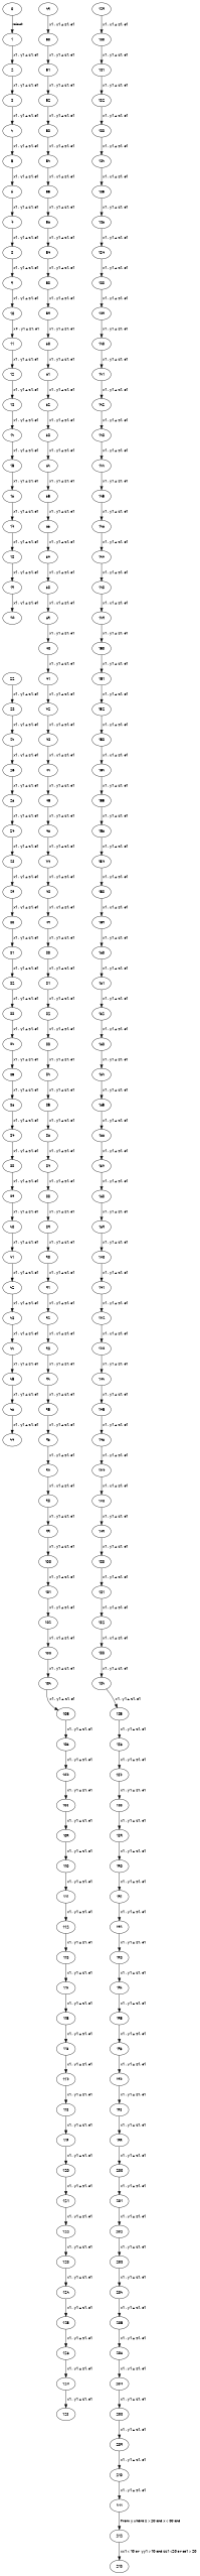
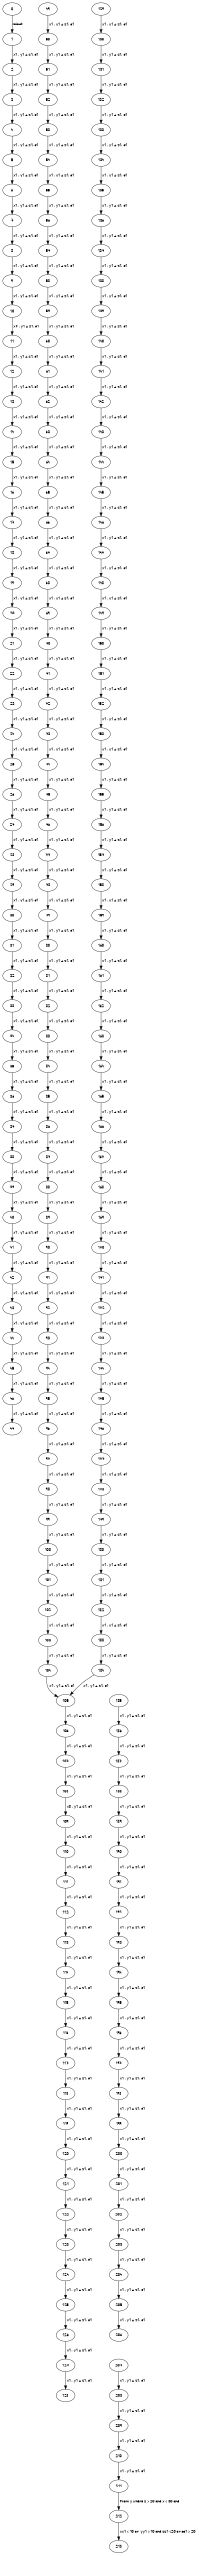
  digraph {
    fontname="Patrick Hand"
    node [fontname="Patrick Hand"]
    edge [fontname="Patrick Hand"]
    0
    1
    2
    3
    4
    5
    6
    7
    8
    9
    10
    11
    12
    13
    14
    15
    16
    17
    18
    19
    20
+   21
    22
    23
    24
    25
    26
    27
    28
    29
    30
    31
    32
    33
    34
    35
    36
    37
    38
    39
    40
    41
    42
    43
    44
    45
    46
    47
    49
    50
    51
    52
    53
    54
    55
    56
    57
    58
    59
    60
    61
    62
    63
    64
    65
    66
    67
    68
    69
    70
    71
    72
    73
    74
    75
    76
    77
    78
    79
    80
    81
    82
    83
    84
    85
    86
    87
    88
    89
    90
    91
    92
    93
    94
    95
    96
    97
    98
    99
    100
    101
    102
    103
    104
    105
    106
    107
    108
    109
    110
    111
    112
    113
    114
    115
    116
    117
    118
    119
    120
    121
    122
    123
    124
    125
    126
    127
    128
    129
    130
    131
    132
    133
    134
    135
    136
    137
    138
    139
    140
    141
    142
    143
    144
    145
    146
    147
    148
    149
    150
    151
    152
    153
    154
    155
    156
    157
    158
    159
    160
    161
    162
    163
    164
    165
    166
    167
    168
    169
    170
    171
    172
    173
    174
    175
    176
    177
    178
    179
    180
    181
    182
    183
    184
    185
    186
    187
    188
    189
    190
    191
    192
    193
    194
    195
    196
    197
    198
    199
    200
    201
    202
    203
    204
    205
    206
    207
    208
    209
    210
    211
    212
    213
    0 -> 1 [label="select "]
    1 -> 2 [label=" x1 , y1 + z1, c1 "]
    2 -> 3 [label=" x1 , y1 + z1, c1 "]
    3 -> 4 [label=" x1 , y1 + z1, c1 "]
    4 -> 5 [label=" x1 , y1 + z1, c1 "]
    5 -> 6 [label=" x1 , y1 + z1, c1 "]
    6 -> 7 [label=" x1 , y1 + z1, c1 "]
    7 -> 8 [label=" x1 , y1 + z1, c1 "]
    8 -> 9 [label=" x1 , y1 + z1, c1 "]
    9 -> 10 [label=" x1 , y1 + z1, c1 "]
    10 -> 11 [label=" x7 , y1 + z1, c1 "]
    11 -> 12 [label=" x1 , y1 + z1, c1 "]
    12 -> 13 [label=" x1 , y1 + z1, c1 "]
    13 -> 14 [label=" x1 , y1 + z1, c1 "]
    14 -> 15 [label=" x1 , y1 + z1, c1 "]
    15 -> 16 [label=" x1 , y1 + z1, c1 "]
    16 -> 17 [label=" x1 , y1 + z1, c1 "]
    17 -> 18 [label=" x1 , y1 + z1, c1 "]
    18 -> 19 [label=" x1 , y1 + z1, c1 "]
    19 -> 20 [label=" x1 , y1 + z1, c1 "]
+   20 -> 21 [label=" x1 , y1 + z1, c1 "]
+   21 -> 22 [label=" x1 , y1 + z1, c1 "]
    22 -> 23 [label=" x1 , y1 + z1, c1 "]
    23 -> 24 [label=" x1 , y1 + z1, c1 "]
    24 -> 25 [label=" x1 , y1 + z1, c1 "]
    25 -> 26 [label=" x1 , y1 + z1, c1 "]
    26 -> 27 [label=" x1 , y1 + z1, c1 "]
    27 -> 28 [label=" x1 , y1 + z1, c1 "]
    28 -> 29 [label=" x1 , y1 + z1, c1 "]
    29 -> 30 [label=" x1 , y1 + z1, c1 "]
    30 -> 31 [label=" x1 , y1 + z1, c1 "]
    31 -> 32 [label=" x1 , y1 + z1, c1 "]
    32 -> 33 [label=" x1 , y1 + z1, c1 "]
    33 -> 34 [label=" x1 , y1 + z1, c1 "]
    34 -> 35 [label=" x1 , y1 + z1, c1 "]
    35 -> 36 [label=" x1 , y1 + z1, c1 "]
    36 -> 37 [label=" x1 , y1 + z1, c1 "]
    37 -> 38 [label=" x1 , y1 + z1, c1 "]
    38 -> 39 [label=" x1 , y1 + z1, c1 "]
    39 -> 40 [label=" x1 , y1 + z1, c1 "]
    40 -> 41 [label=" x1 , y1 + z1, c1 "]
    41 -> 42 [label=" x1 , y1 + z1, c1 "]
    42 -> 43 [label=" x1 , y1 + z1, c1 "]
    43 -> 44 [label=" x1 , y1 + z1, c1 "]
    44 -> 45 [label=" x1 , y1 + z1, c1 "]
    45 -> 46 [label=" x1 , y1 + z1, c1 "]
    46 -> 47 [label=" x1 , y1 + z1, c1 "]
    49 -> 50 [label=" x1 , y1 + z1, c1 "]
    50 -> 51 [label=" x1 , y1 + z1, c1 "]
    51 -> 52 [label=" x1 , y1 + z1, c1 "]
    52 -> 53 [label=" x1 , y1 + z1, c1 "]
    53 -> 54 [label=" x1 , y1 + z1, c1 "]
    54 -> 55 [label=" x1 , y1 + z1, c1 "]
    55 -> 56 [label=" x1 , y1 + z1, c1 "]
    56 -> 57 [label=" x1 , y1 + z1, c1 "]
    57 -> 58 [label=" x1 , y1 + z1, c1 "]
    58 -> 59 [label=" x1 , y1 + z1, c1 "]
    59 -> 60 [label=" x1 , y1 + z1, c1 "]
    60 -> 61 [label=" x1 , y1 + z1, c1 "]
    61 -> 62 [label=" x1 , y1 + z1, c1 "]
    62 -> 63 [label=" x1 , y1 + z1, c1 "]
    63 -> 64 [label=" x1 , y1 + z1, c1 "]
    64 -> 65 [label=" x1 , y1 + z1, c1 "]
    65 -> 66 [label=" x1 , y1 + z1, c1 "]
    66 -> 67 [label=" x1 , y1 + z1, c1 "]
    67 -> 68 [label=" x1 , y1 + z1, c1 "]
    68 -> 69 [label=" x1 , y1 + z1, c1 "]
    69 -> 70 [label=" x1 , y1 + z1, c1 "]
    70 -> 71 [label=" x1 , y1 + z1, c1 "]
    71 -> 72 [label=" x1 , y1 + z1, c1 "]
    72 -> 73 [label=" x1 , y1 + z1, c1 "]
    73 -> 74 [label=" x1 , y1 + z1, c1 "]
    74 -> 75 [label=" x1 , y1 + z1, c1 "]
    75 -> 76 [label=" x1 , y1 + z1, c1 "]
    76 -> 77 [label=" x1 , y1 + z1, c1 "]
    77 -> 78 [label=" x1 , y1 + z1, c1 "]
    78 -> 79 [label=" x1 , y1 + z1, c1 "]
    79 -> 80 [label=" x1 , y1 + z1, c1 "]
    80 -> 81 [label=" x1 , y1 + z1, c1 "]
    81 -> 82 [label=" x1 , y1 + z1, c1 "]
    82 -> 83 [label=" x1 , y1 + z1, c1 "]
    83 -> 84 [label=" x1 , y1 + z1, c1 "]
    84 -> 85 [label=" x1 , y1 + z1, c1 "]
    85 -> 86 [label=" x1 , y1 + z1, c1 "]
    86 -> 87 [label=" x1 , y1 + z1, c1 "]
    87 -> 88 [label=" x1 , y1 + z1, c1 "]
    88 -> 89 [label=" x1 , y1 + z1, c1 "]
    89 -> 90 [label=" x1 , y1 + z1, c1 "]
    90 -> 91 [label=" x1 , y1 + z1, c1 "]
    91 -> 92 [label=" x1 , y1 + z1, c1 "]
    92 -> 93 [label=" x1 , y1 + z1, c1 "]
    93 -> 94 [label=" x1 , y1 + z1, c1 "]
    94 -> 95 [label=" x1 , y1 + z1, c1 "]
    95 -> 96 [label=" x1 , y1 + z1, c1 "]
    96 -> 97 [label=" x1 , y1 + z1, c1 "]
    97 -> 98 [label=" x1 , y1 + z1, c1 "]
    98 -> 99 [label=" x1 , y1 + z1, c1 "]
    99 -> 100 [label=" x1 , y1 + z1, c1 "]
    100 -> 101 [label=" x1 , y1 + z1, c1 "]
    101 -> 102 [label=" x1 , y1 + z1, c1 "]
    102 -> 103 [label=" x1 , y1 + z1, c1 "]
    103 -> 104 [label=" x1 , y1 + z1, c1 "]
    104 -> 105 [label=" x1 , y1 + z1, c1 "]
    105 -> 106 [label=" x1 , y1 + z1, c1 "]
    106 -> 107 [label=" x1 , y1 + z1, c1 "]
    107 -> 108 [label=" x1 , y1 + z1, c1 "]
-   108 -> 109 [label=" x1 , y1 + z1, c1 "]
+   108 -> 109 [label=" x8 , y1 + z1, c1 "]
    109 -> 110 [label=" x1 , y1 + z1, c1 "]
    110 -> 111 [label=" x1 , y1 + z1, c1 "]
    111 -> 112 [label=" x1 , y1 + z1, c1 "]
    112 -> 113 [label=" x1 , y1 + z1, c1 "]
    113 -> 114 [label=" x1 , y1 + z1, c1 "]
    114 -> 115 [label=" x1 , y1 + z1, c1 "]
    115 -> 116 [label=" x1 , y1 + z1, c1 "]
    116 -> 117 [label=" x1 , y1 + z1, c1 "]
    117 -> 118 [label=" x1 , y1 + z1, c1 "]
    118 -> 119 [label=" x1 , y1 + z1, c1 "]
    119 -> 120 [label=" x1 , y1 + z1, c1 "]
    120 -> 121 [label=" x1 , y1 + z1, c1 "]
    121 -> 122 [label=" x1 , y1 + z1, c1 "]
    122 -> 123 [label=" x1 , y1 + z1, c1 "]
    123 -> 124 [label=" x1 , y1 + z1, c1 "]
    124 -> 125 [label=" x1 , y1 + z1, c1 "]
    125 -> 126 [label=" x1 , y1 + z1, c1 "]
    126 -> 127 [label=" x1 , y1 + z1, c1 "]
    127 -> 128 [label=" x1 , y1 + z1, c1 "]
    129 -> 130 [label=" x1 , y1 + z1, c1 "]
    130 -> 131 [label=" x1 , y1 + z1, c1 "]
    131 -> 132 [label=" x1 , y1 + z1, c1 "]
    132 -> 133 [label=" x1 , y1 + z1, c1 "]
    133 -> 134 [label=" x1 , y1 + z1, c1 "]
    134 -> 135 [label=" x1 , y1 + z1, c1 "]
    135 -> 136 [label=" x1 , y1 + z1, c1 "]
    136 -> 137 [label=" x1 , y1 + z1, c1 "]
    137 -> 138 [label=" x1 , y1 + z1, c1 "]
    138 -> 139 [label=" x1 , y1 + z1, c1 "]
    139 -> 140 [label=" x1 , y1 + z1, c1 "]
    140 -> 141 [label=" x1 , y1 + z1, c1 "]
    141 -> 142 [label=" x1 , y1 + z1, c1 "]
    142 -> 143 [label=" x1 , y1 + z1, c1 "]
    143 -> 144 [label=" x1 , y1 + z1, c1 "]
    144 -> 145 [label=" x1 , y1 + z1, c1 "]
    145 -> 146 [label=" x1 , y1 + z1, c1 "]
    146 -> 147 [label=" x1 , y1 + z1, c1 "]
    147 -> 148 [label=" x1 , y1 + z1, c1 "]
    148 -> 149 [label=" x1 , y1 + z1, c1 "]
    149 -> 150 [label=" x1 , y1 + z1, c1 "]
    150 -> 151 [label=" x1 , y1 + z1, c1 "]
    151 -> 152 [label=" x1 , y1 + z1, c1 "]
    152 -> 153 [label=" x1 , y1 + z1, c1 "]
    153 -> 154 [label=" x1 , y1 + z1, c1 "]
    154 -> 155 [label=" x1 , y1 + z1, c1 "]
    155 -> 156 [label=" x1 , y1 + z1, c1 "]
    156 -> 157 [label=" x1 , y1 + z1, c1 "]
    157 -> 158 [label=" x1 , y1 + z1, c1 "]
    158 -> 159 [label=" x1 , y1 + z1, c1 "]
    159 -> 160 [label=" x1 , y1 + z1, c1 "]
    160 -> 161 [label=" x1 , y1 + z1, c1 "]
    161 -> 162 [label=" x1 , y1 + z1, c1 "]
    162 -> 163 [label=" x1 , y1 + z1, c1 "]
    163 -> 164 [label=" x1 , y1 + z1, c1 "]
    164 -> 165 [label=" x1 , y1 + z1, c1 "]
    165 -> 166 [label=" x1 , y1 + z1, c1 "]
    166 -> 167 [label=" x1 , y1 + z1, c1 "]
    167 -> 168 [label=" x1 , y1 + z1, c1 "]
    168 -> 169 [label=" x1 , y1 + z1, c1 "]
    169 -> 170 [label=" x1 , y1 + z1, c1 "]
    170 -> 171 [label=" x1 , y1 + z1, c1 "]
    171 -> 172 [label=" x1 , y1 + z1, c1 "]
    172 -> 173 [label=" x1 , y1 + z1, c1 "]
    173 -> 174 [label=" x1 , y1 + z1, c1 "]
    174 -> 175 [label=" x1 , y1 + z1, c1 "]
    175 -> 176 [label=" x1 , y1 + z1, c1 "]
    176 -> 177 [label=" x1 , y1 + z1, c1 "]
    177 -> 178 [label=" x1 , y1 + z1, c1 "]
    178 -> 179 [label=" x1 , y1 + z1, c1 "]
    179 -> 180 [label=" x1 , y1 + z1, c1 "]
    180 -> 181 [label=" x1 , y1 + z1, c1 "]
    181 -> 182 [label=" x1 , y1 + z1, c1 "]
    182 -> 183 [label=" x1 , y1 + z1, c1 "]
    183 -> 184 [label=" x1 , y1 + z1, c1 "]
-   184 -> 185 [label=" x1 , y1 + z1, c1 "]
+   184 -> 105 [label=" x1 , y1 + z1, c1 "]
    185 -> 186 [label=" x1 , y1 + z1, c1 "]
    186 -> 187 [label=" x1 , y1 + z1, c1 "]
    187 -> 188 [label=" x1 , y1 + z1, c1 "]
    188 -> 189 [label=" x1 , y1 + z1, c1 "]
    189 -> 190 [label=" x1 , y1 + z1, c1 "]
    190 -> 191 [label=" x1 , y1 + z1, c1 "]
    191 -> 192 [label=" x1 , y1 + z1, c1 "]
    192 -> 193 [label=" x1 , y1 + z1, c1 "]
    193 -> 194 [label=" x1 , y1 + z1, c1 "]
    194 -> 195 [label=" x1 , y1 + z1, c1 "]
    195 -> 196 [label=" x1 , y1 + z1, c1 "]
    196 -> 197 [label=" x1 , y1 + z1, c1 "]
    197 -> 198 [label=" x1 , y1 + z1, c1 "]
    198 -> 199 [label=" x1 , y1 + z1, c1 "]
    199 -> 200 [label=" x1 , y1 + z1, c1 "]
    200 -> 201 [label=" x1 , y1 + z1, c1 "]
    201 -> 202 [label=" x1 , y1 + z1, c1 "]
    202 -> 203 [label=" x1 , y1 + z1, c1 "]
    203 -> 204 [label=" x1 , y1 + z1, c1 "]
    204 -> 205 [label=" x1 , y1 + z1, c1 "]
    205 -> 206 [label=" x1 , y1 + z1, c1 "]
-   206 -> 207 [label=" x1 , y1 + z1, c1 "]
    207 -> 208 [label=" x1 , y1 + z1, c1 "]
    208 -> 209 [label=" x1 , y1 + z1, c1 "]
    209 -> 210 [label=" x1 , y1 + z1, c1 "]
    210 -> 211 [label=" x1 , y1 + z1, c1 "]
    211 -> 212 [label=" from y where z > 20 and x < 30 and"]
    212 -> 213 [label=" xx1 < 10 or  yy1 > 10 and zz1 <20 or cc1 > 20 "]
  }
